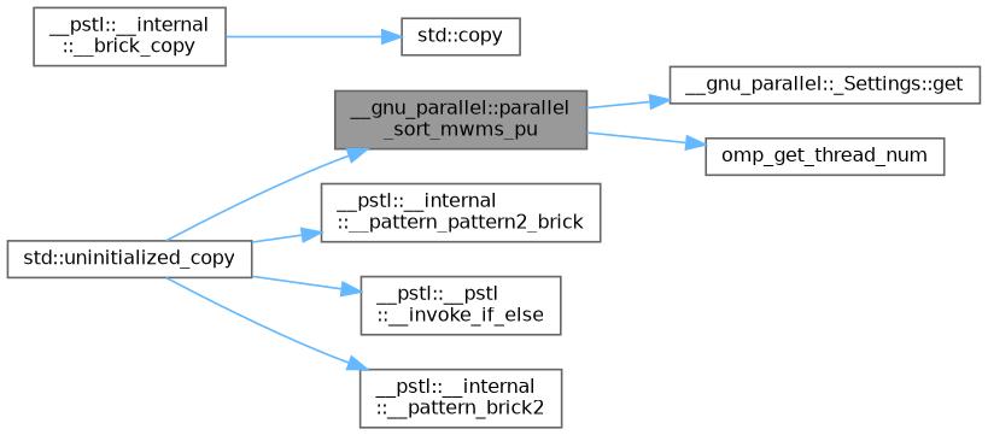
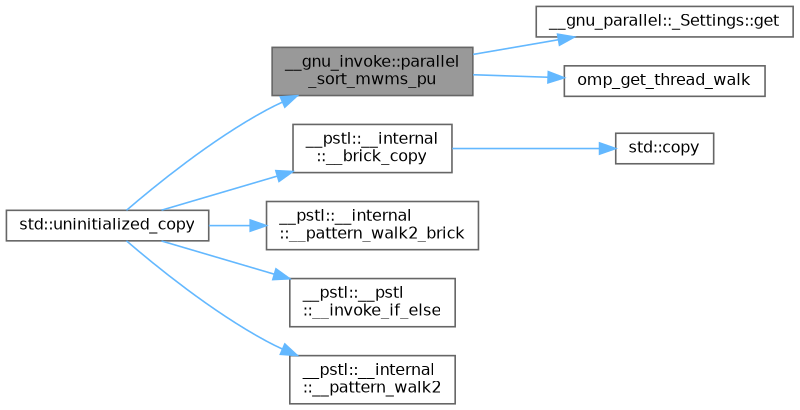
  digraph {
    rankdir=LR
    node [color=grey40 fillcolor=white fontname=Helvetica fontsize=10 shape=box style=filled]
    edge [color=steelblue1 fontname=Helvetica fontsize=10 labelfontname=Helvetica labelfontsize=10 style=solid]
-   n1 [color=gray40 fillcolor=grey60 fontcolor=black height=0.2 label="__gnu_parallel::parallel\l_sort_mwms_pu" width=0.4]
+   n1 [color=gray40 fillcolor=grey60 fontcolor=black height=0.2 label="__gnu_invoke::parallel\l_sort_mwms_pu" width=0.4]
    n2 [height=0.2 label="__gnu_parallel::_Settings::get" width=0.4]
-   n3 [height=0.2 label=omp_get_thread_num width=0.4]
+   n3 [height=0.2 label=omp_get_thread_walk width=0.4]
    n4 [height=0.2 label="std::uninitialized_copy" width=0.4]
    n5 [height=0.2 label="__pstl::__internal\l::__brick_copy" width=0.4]
-   n6 [height=0.2 label="__pstl::__internal\l::__pattern_pattern2_brick" width=0.4]
+   n6 [height=0.2 label="__pstl::__internal\l::__pattern_walk2_brick" width=0.4]
    n7 [height=0.2 label="__pstl::__pstl\l::__invoke_if_else" width=0.4]
-   n8 [height=0.2 label="__pstl::__internal\l::__pattern_brick2" width=0.4]
+   n8 [height=0.2 label="__pstl::__internal\l::__pattern_walk2" width=0.4]
    n9 [height=0.2 label="std::copy" width=0.4]
    n1 -> n2
    n1 -> n3
    n4 -> n1
+   n4 -> n5
    n4 -> n6
    n4 -> n7
    n4 -> n8
    n5 -> n9
  }
